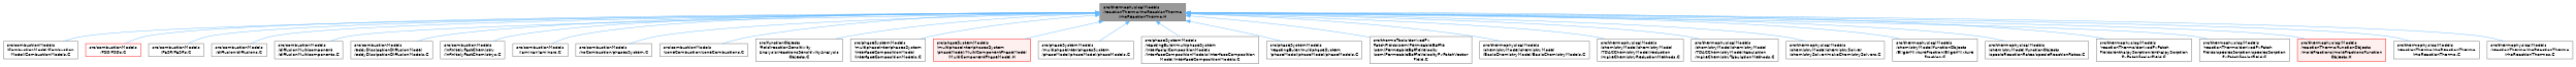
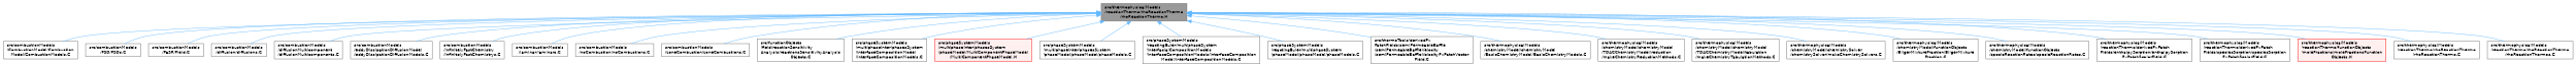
  digraph {
    node [color=grey40 fillcolor=white fontname=Helvetica fontsize=10 shape=box style=filled]
    edge [color=steelblue1 dir=back fontname=Helvetica fontsize=10 labelfontname=Helvetica labelfontsize=10 style=solid]
    n1 [color=gray40 fillcolor=grey60 fontcolor=black height=0.2 label="src/thermophysicalModels\l/reactionThermo/rhoReactionThermo\l/rhoReactionThermo.H" width=0.4]
    n2 [height=0.2 label="src/combustionModels\l/CombustionModel/Combustion\lModel/CombustionModels.C" width=0.4]
-   n3 [color=red height=0.2 label="src/combustionModels\l/FSD/FSDs.C" width=0.4]
-   n4 [height=0.2 label="src/combustionModels\l/PaSR/PaSRs.C" width=0.4]
+   n3 [height=0.2 label="src/combustionModels\l/FSD/FSDs.C" width=0.4]
+   n4 [height=0.2 label="src/combustionModels\l/PaSR/Field.C" width=0.4]
    n5 [height=0.2 label="src/combustionModels\l/diffusion/diffusions.C" width=0.4]
    n6 [height=0.2 label="src/combustionModels\l/diffusionMulticomponent\l/diffusionMulticomponents.C" width=0.4]
    n7 [height=0.2 label="src/combustionModels\l/eddyDissipationDiffusionModel\l/eddyDissipationDiffusionModels.C" width=0.4]
    n8 [height=0.2 label="src/combustionModels\l/infinitelyFastChemistry\l/infinitelyFastChemistrys.C" width=0.4]
    n9 [height=0.2 label="src/combustionModels\l/laminar/laminars.C" width=0.4]
-   n10 [height=0.2 label="src/combustionModels\l/noCombustion/phasesSystem.C" width=0.4]
+   n10 [height=0.2 label="src/combustionModels\l/noCombustion/noCombustions.C" width=0.4]
    n11 [height=0.2 label="src/combustionModels\l/zoneCombustion/zoneCombustions.C" width=0.4]
    n12 [height=0.2 label="src/functionObjects\l/field/reactionSensitivity\lAnalysis/reactionsSensitivityAnalysis\lObjects.C" width=0.4]
    n13 [height=0.2 label="src/phaseSystemModels\l/multiphaseInter/phasesSystem\l/InterfaceCompositionModel\l/InterfaceCompositionModels.C" width=0.4]
    n14 [color=red fillcolor="#FFF0F0" height=0.2 label="src/phaseSystemModels\l/multiphaseInter/phasesSystem\l/phaseModel/MultiComponentPhaseModel\l/MultiComponentPhaseModel.H" width=0.4]
    n15 [height=0.2 label="src/phaseSystemModels\l/multiphaseInter/phasesSystem\l/phaseModel/phaseModel/phaseModels.C" width=0.4]
    n16 [height=0.2 label="src/phaseSystemModels\l/reactingEuler/multiphaseSystem\l/interfacialCompositionModels\l/interfaceCompositionModels/InterfaceComposition\lModel/InterfaceCompositionModels.C" width=0.4]
    n17 [height=0.2 label="src/phaseSystemModels\l/reactingEuler/multiphaseSystem\l/phaseModel/phaseModel/phaseModels.C" width=0.4]
    n18 [height=0.2 label="src/thermoTools/derivedFv\lPatchFields/semiPermeableBaffle\l/semiPermeableBaffleVelocity\l/semiPermeableBaffleVelocityFvPatchVector\lField.C" width=0.4]
    n19 [height=0.2 label="src/thermophysicalModels\l/chemistryModel/chemistryModel\l/BasicChemistryModel/BasicChemistryModels.C" width=0.4]
    n20 [height=0.2 label="src/thermophysicalModels\l/chemistryModel/chemistryModel\l/TDACChemistryModel/reduction\l/makeChemistryReductionMethods.C" width=0.4]
    n21 [height=0.2 label="src/thermophysicalModels\l/chemistryModel/chemistryModel\l/TDACChemistryModel/tabulation\l/makeChemistryTabulationMethods.C" width=0.4]
    n22 [height=0.2 label="src/thermophysicalModels\l/chemistryModel/chemistrySolver\l/chemistrySolver/makeChemistrySolvers.C" width=0.4]
    n23 [height=0.2 label="src/thermophysicalModels\l/chemistryModel/functionObjects\l/BilgerMixtureFraction/BilgerMixture\lFraction.C" width=0.4]
    n24 [height=0.2 label="src/thermophysicalModels\l/chemistryModel/functionObjects\l/specieReactionRates/specieReactionRates.C" width=0.4]
    n25 [height=0.2 label="src/thermophysicalModels\l/reactionThermo/derivedFvPatch\lFields/enthalpySorption/enthalpySorption\lFvPatchScalarField.C" width=0.4]
    n26 [height=0.2 label="src/thermophysicalModels\l/reactionThermo/derivedFvPatch\lFields/speciesSorption/speciesSorption\lFvPatchScalarField.C" width=0.4]
    n27 [color=red fillcolor="#FFF0F0" height=0.2 label="src/thermophysicalModels\l/reactionThermo/functionObjects\l/moleFractions/moleFractionsFunction\lObjects.H" width=0.4]
    n28 [height=0.2 label="src/thermophysicalModels\l/reactionThermo/rhoReactionThermo\l/rhoReactionThermo.C" width=0.4]
    n29 [height=0.2 label="src/thermophysicalModels\l/reactionThermo/rhoReactionThermo\l/rhoReactionThermos.C" width=0.4]
    n1 -> n2
    n1 -> n3
    n1 -> n4
    n1 -> n5
    n1 -> n6
    n1 -> n7
    n1 -> n8
    n1 -> n9
    n1 -> n10
    n1 -> n11
    n1 -> n12
    n1 -> n13
    n1 -> n14
    n1 -> n15
    n1 -> n16
    n1 -> n17
    n1 -> n18
    n1 -> n19
    n1 -> n20
    n1 -> n21
    n1 -> n22
    n1 -> n23
    n1 -> n24
    n1 -> n25
    n1 -> n26
    n1 -> n27
    n1 -> n28
    n1 -> n29
  }
